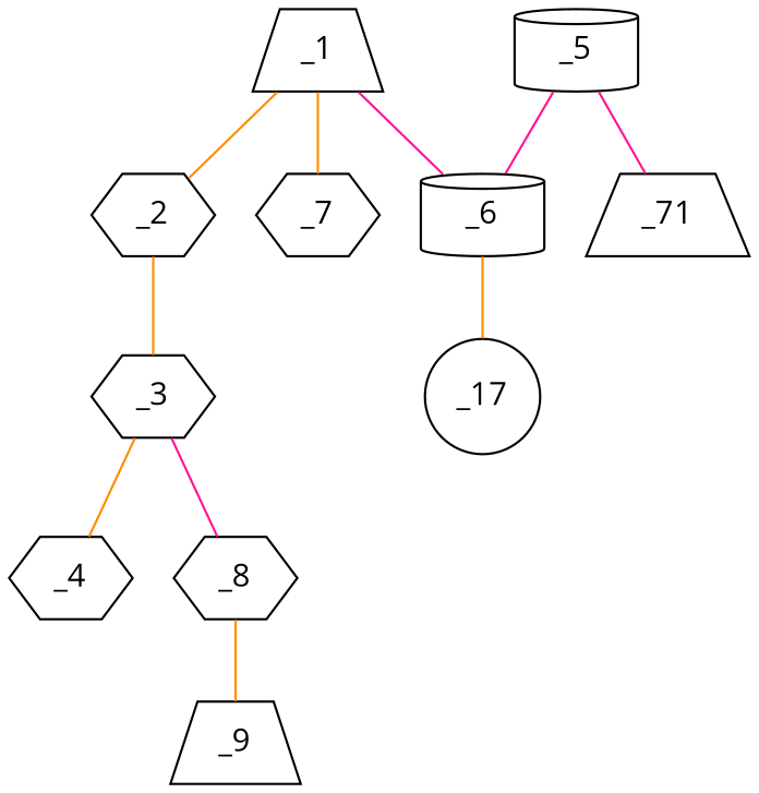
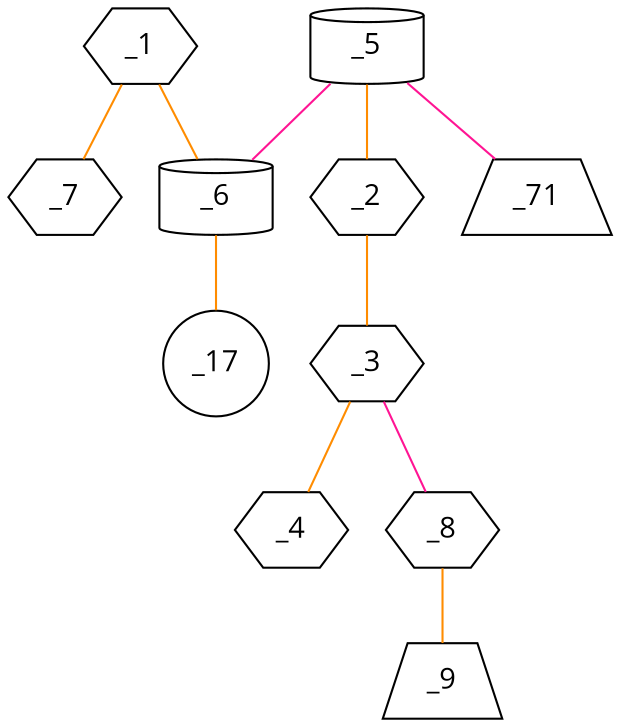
  graph {
    fontname="Open Sans"
    node [charge=0 chem=1 fontname="Open Sans" shape=hexagon symbol="C  " x=2.866 y=1.25]
    edge [color=darkorange fontname="Open Sans" valence=1]
-   _1 [shape=trapezium y=0.75]
+   _1 [y=0.75]
    _2 [y=-0.25]
    _6 [shape=cylinder x=3.7321]
    _7 [chem=7 symbol="Cl " x=2]
    _3 [x=3.732 y=-0.75]
    n6 [chem=2 label=_17 shape=circle symbol="O  " x=3.7321 y=2.25]
    _4 [x=4.5981 y=-0.25]
    _8 [chem=4 symbol="N  " x=3.732 y=-1.75]
    _9 [chem=2 shape=trapezium symbol="O  " y=-2.25]
    _5 [shape=cylinder x=4.5981 y=0.75]
    n11 [label=_71 shape=trapezium x=5.4641]
-   _1 -- _2
-   _1 -- _6 [color=deeppink valence=2]
+   _5 -- _2
+   _1 -- _6 [valence=2]
    _1 -- _7
    _2 -- _3 [valence=2]
    _6 -- n6
    _3 -- _4
    _3 -- _8 [color=deeppink]
    _8 -- _9 [valence=2]
    _5 -- _6 [color=deeppink]
    _5 -- n11 [color=deeppink]
  }
